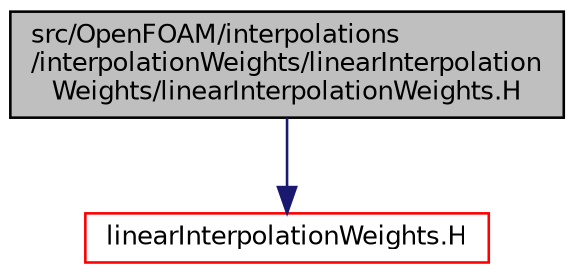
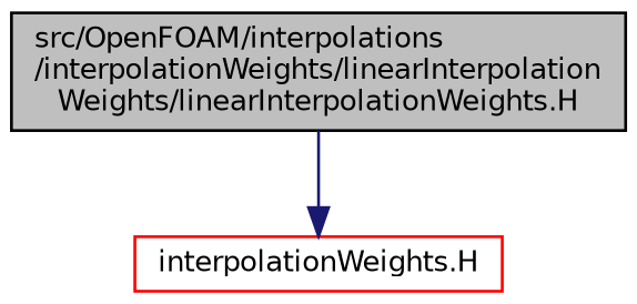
  digraph {
    node [fontname=Helvetica fontsize=10 shape=record]
    n1 [color=black fillcolor=grey75 fontcolor=black height=0.2 label="src/OpenFOAM/interpolations\l/interpolationWeights/linearInterpolation\lWeights/linearInterpolationWeights.H" style=filled width=0.4]
-   n2 [color=red height=0.2 label="linearInterpolationWeights.H" width=0.4]
+   n2 [color=red height=0.2 label="interpolationWeights.H" width=0.4]
    n1 -> n2 [color=midnightblue fontname=Helvetica fontsize=10 labelfontname=Helvetica labelfontsize=10 style=solid]
  }
